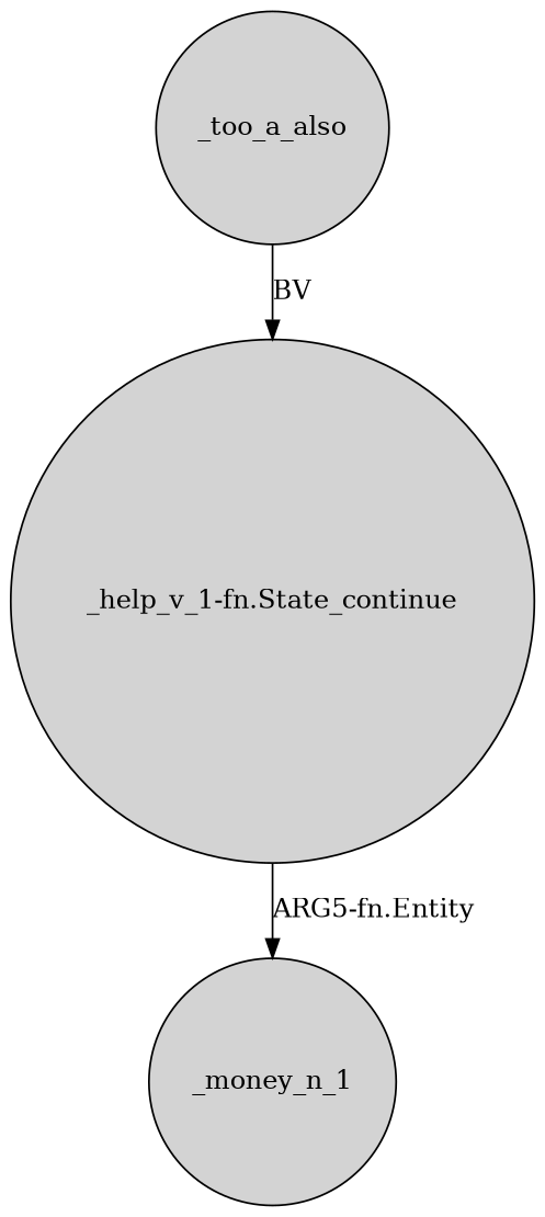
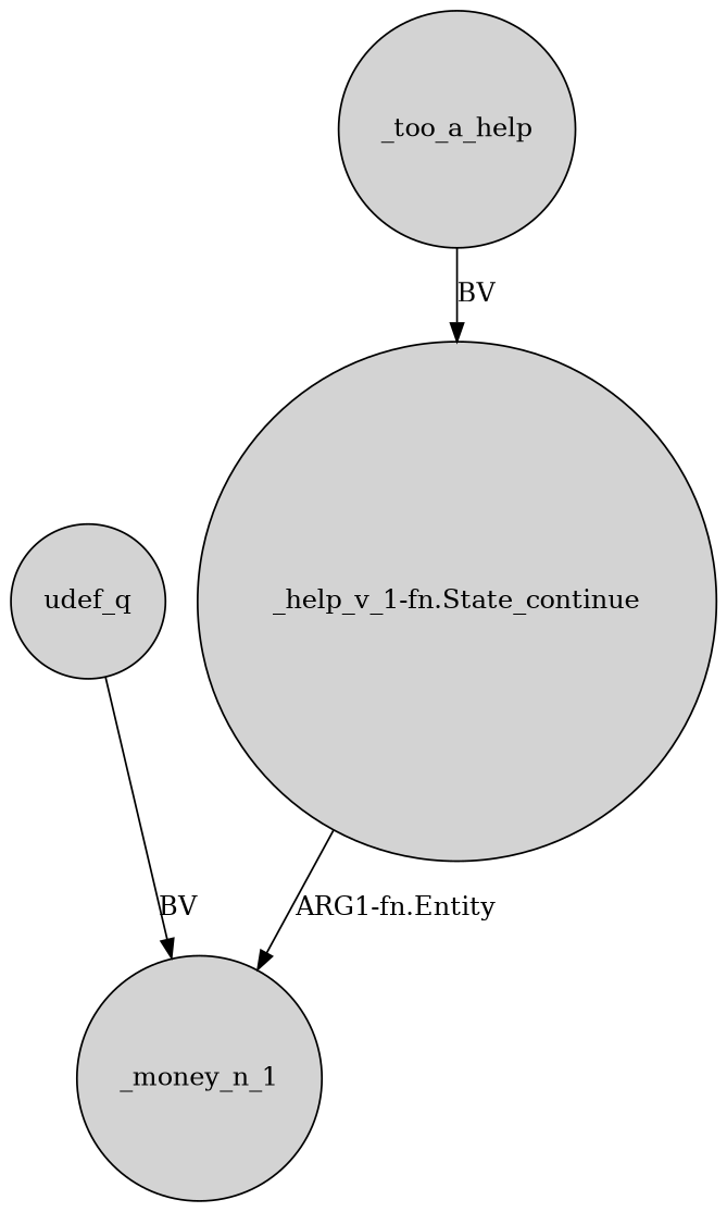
  digraph {
    node [shape=circle style=filled]
+   udef_q
    _money_n_1
    "_help_v_1-fn.State_continue"
-   _too_a_also
-   "_help_v_1-fn.State_continue" -> _money_n_1 [label="ARG5-fn.Entity"]
+   _too_a_also [label=_too_a_help]
+   udef_q -> _money_n_1 [label=BV]
+   "_help_v_1-fn.State_continue" -> _money_n_1 [label="ARG1-fn.Entity"]
    _too_a_also -> "_help_v_1-fn.State_continue" [label=BV]
  }
